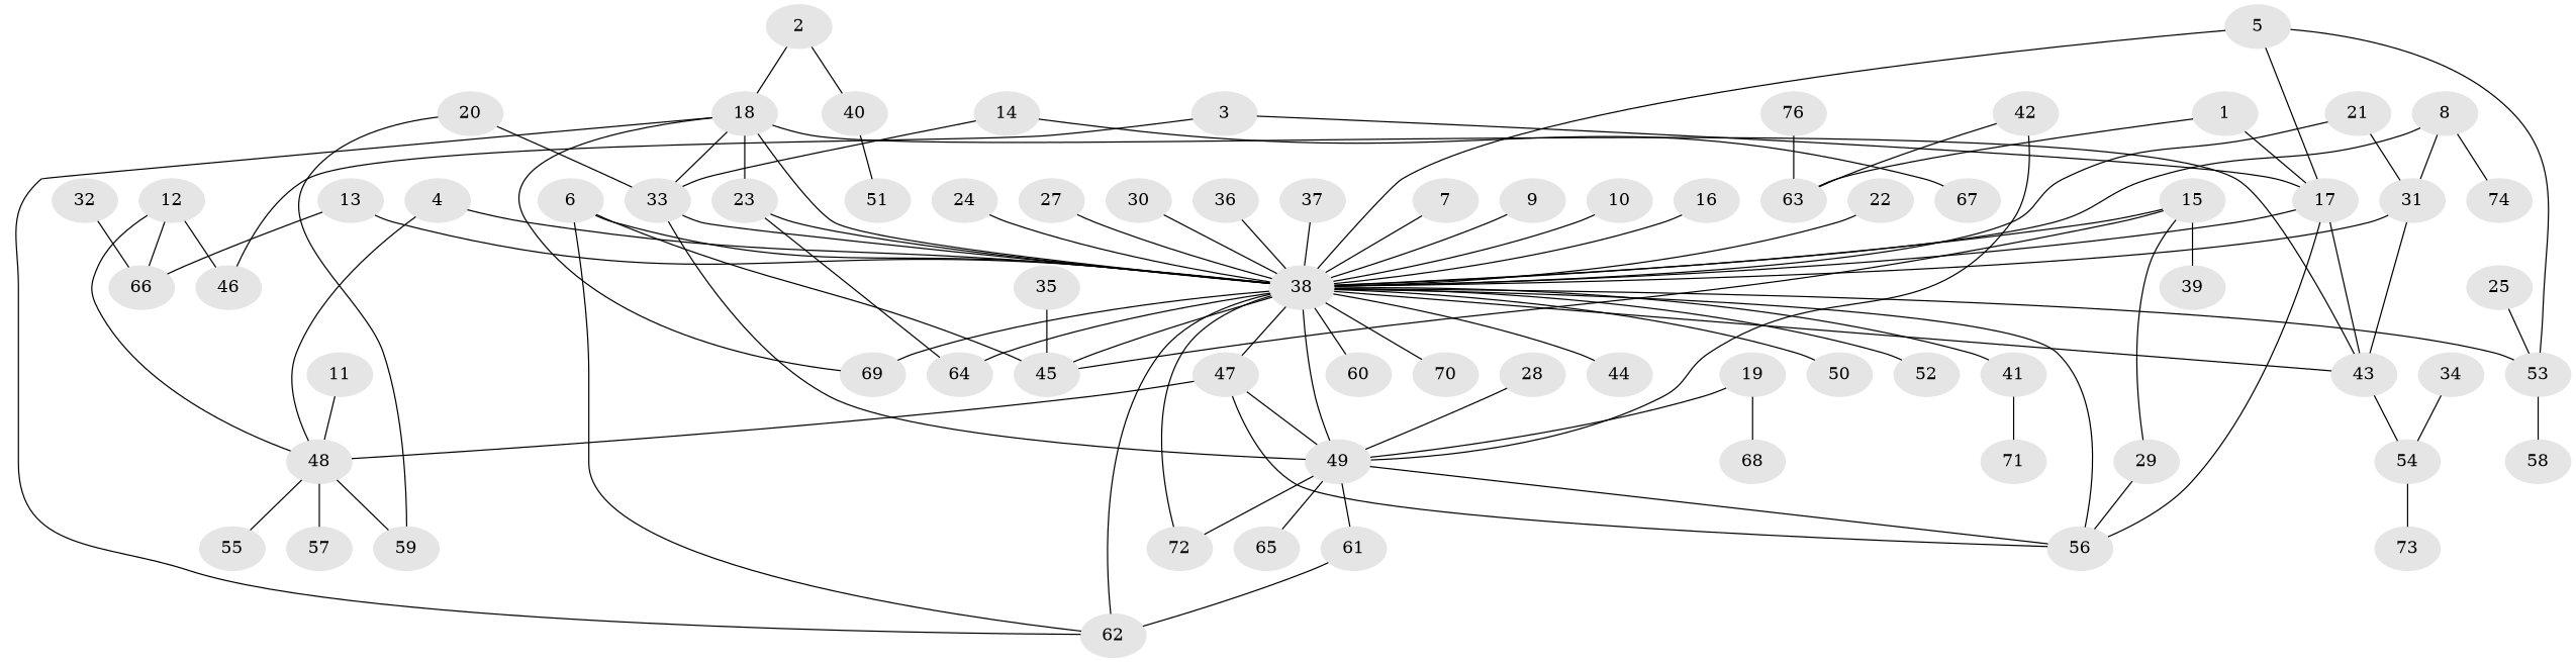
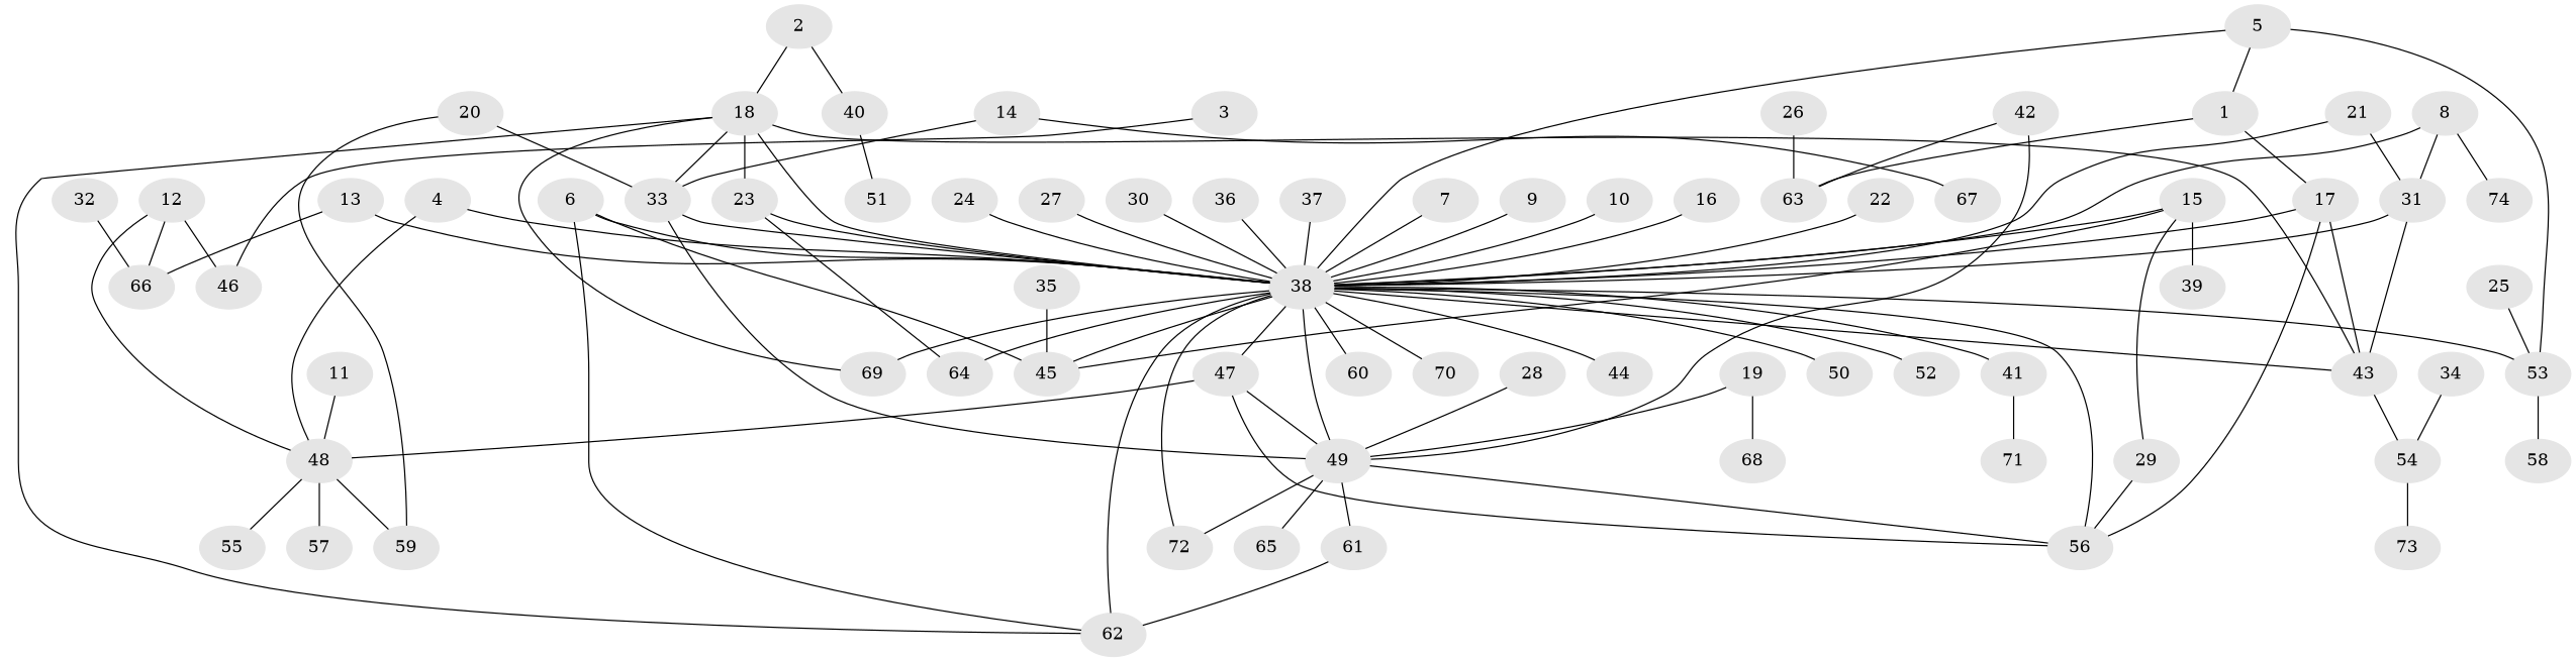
  graph {
    node [color=gray90 style=filled]
    edge [weight=1.0]
    1
    17
    63
    38
    43
    56
    2
    18
    40
    62
    33
    23
    69
    51
    3
    46
    4
    48
    53
    45
    49
    64
    41
    44
    47
    50
    52
    60
    70
    72
    59
    55
    57
    5
    58
    6
    7
    8
    31
    74
    9
    10
    11
    12
    66
    13
    14
    67
    15
    29
    39
    16
    54
    19
    68
    61
    65
    20
    21
    22
    24
    25
-   26 [label=76]
+   26
    27
    28
    30
    32
    34
    73
    35
    36
    37
    71
    42
    1 -- 17
    1 -- 63
    17 -- 38
    17 -- 43
    17 -- 56
    38 -- 43
    38 -- 56
    38 -- 62 [weight=3.0]
    38 -- 69 [weight=2.0]
    38 -- 53
    38 -- 45
    38 -- 49
    38 -- 64
    38 -- 41
    38 -- 44
    38 -- 47
    38 -- 50
    38 -- 52
    38 -- 60
    38 -- 70
    38 -- 72
    43 -- 54
    2 -- 18
    2 -- 40
    18 -- 38 [weight=2.0]
    18 -- 43
    18 -- 62
    18 -- 33 [weight=2.0]
    18 -- 23
    18 -- 69
    40 -- 51
    33 -- 38
    33 -- 49
    23 -- 38
    23 -- 64
-   3 -- 17
    3 -- 46
    4 -- 38
    4 -- 48
    48 -- 59
    48 -- 55
    48 -- 57
    53 -- 58
    49 -- 56
    49 -- 72
    49 -- 61
    49 -- 65
    41 -- 71
    47 -- 56
    47 -- 48
    47 -- 49
-   5 -- 17
+   5 -- 1
    5 -- 38
    5 -- 53
    6 -- 38
    6 -- 62
    6 -- 45
    7 -- 38
    8 -- 38
    8 -- 31
    8 -- 74
    31 -- 38
    31 -- 43
    9 -- 38
    10 -- 38
    11 -- 48
    12 -- 46
    12 -- 48
    12 -- 66
    13 -- 38
    13 -- 66
    14 -- 33
    14 -- 67
    15 -- 38
    15 -- 45
    15 -- 29
    15 -- 39
    29 -- 56
    16 -- 38
    54 -- 73
    19 -- 49
    19 -- 68
    61 -- 62
    20 -- 33
    20 -- 59
    21 -- 38
    21 -- 31
    22 -- 38
    24 -- 38
    25 -- 53
    26 -- 63
    27 -- 38
    28 -- 49
    30 -- 38
    32 -- 66
    34 -- 54
    35 -- 45
    36 -- 38
    37 -- 38
    42 -- 63
    42 -- 49
  }
